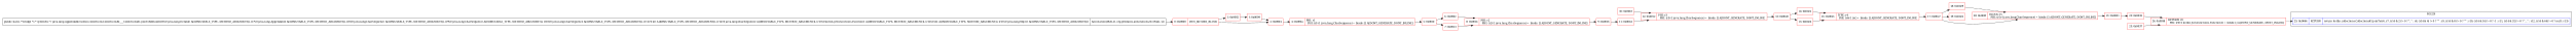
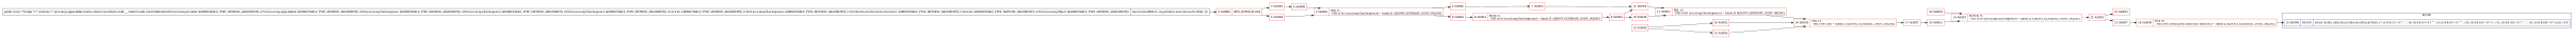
  digraph {
    fontname="Noto Serif"
    rankdir=LR
    node [color=red fontname="Noto Serif" shape=record]
    edge [fontname="Noto Serif"]
-   n1 [color=blue label="{25\:\ 0x0044|RETURN\l|return kotlin.collections.CollectionsKt.joinTo(r6, r7, (r14 & 2) != 0 ? \", \" : r8, (r14 & 4) != 0 ? \"\" : r9, (r14 & 8) != 0 ? \"\" : r10, (r14 & 16) != 0 ? \-1 : r11, (r14 & 32) != 0 ? \"...\" : r12, (r14 & 64) != 0 ? null : r13)\l}"]
-   n2 [label="{0\:\ 0x0000|MTH_RETURN_BLOCK\l}"]
+   n1 [color=blue label="{25\:\ 0x0044|BLOCK\l|return kotlin.collections.CollectionsKt.joinTo(r6, r7, (r14 & 2) != 0 ? \", \" : r8, (r14 & 4) != 0 ? \"\" : r9, (r14 & 8) != 0 ? \"\" : r10, (r14 & 16) != 0 ? \-1 : r11, (r14 & 32) != 0 ? \"...\" : r12, (r14 & 64) != 0 ? null : r13)\l}"]
+   n2 [label="{0\:\ 0x0000|MTH_ENTER_BLOCK\l}"]
    n3 [label="{1\:\ 0x0002}"]
    n4 [label="{2\:\ 0x0004}"]
    n5 [label="{3\:\ 0x0009}"]
    n6 [label="{4\:\ 0x000a|PHI: r1 \l  PHI: (r1v1 java.lang.CharSequence) =  binds: [] A[DONT_GENERATE, DONT_INLINE]\l}"]
    n7 [label="{5\:\ 0x000c}"]
    n8 [label="{6\:\ 0x000e}"]
    n9 [label="{7\:\ 0x0013}"]
-   n10 [label="{8\:\ 0x0014|PHI: r2 \l  PHI: (r2v1 java.lang.CharSequence) =  binds: [] A[DONT_GENERATE, DONT_INLINE]\l}"]
+   n10 [label="{8\:\ 0x0014|MTH: r2 \l  PHI: (r2v1 java.lang.CharSequence) =  binds: [] A[DONT_GENERATE, DONT_INLINE]\l}"]
    n11 [label="{9\:\ 0x0016}"]
    n12 [label="{10\:\ 0x0018}"]
    n13 [label="{11\:\ 0x001d}"]
    n14 [label="{12\:\ 0x001e|PHI: r3 \l  PHI: (r3v1 java.lang.CharSequence) =  binds: [] A[DONT_GENERATE, DONT_INLINE]\l}"]
    n15 [label="{13\:\ 0x0020}"]
    n16 [label="{14\:\ 0x0022}"]
    n17 [label="{15\:\ 0x0024}"]
-   n18 [label="{16\:\ 0x0025|TYPE: r4 \l  PHI: (r4v1 int) =  binds: [] A[DONT_GENERATE, DONT_INLINE]\l}"]
+   n18 [label="{16\:\ 0x0025|PHI: r4 \l  PHI: (r4v1 int) =  binds: [] A[DONT_GENERATE, DONT_INLINE]\l}"]
    n19 [label="{17\:\ 0x0027}"]
    n20 [label="{18\:\ 0x0029}"]
    n21 [label="{19\:\ 0x002e}"]
    n22 [label="{20\:\ 0x002f|BLOCK: r5 \l  PHI: (r5v1 java.lang.CharSequence) =  binds: [] A[DONT_GENERATE, DONT_INLINE]\l}"]
    n23 [label="{21\:\ 0x0031}"]
    n24 [label="{22\:\ 0x0033}"]
    n25 [label="{23\:\ 0x0037}"]
-   n26 [label="{24\:\ 0x0038|RETURN: r0 \l  PHI: (r0v1 kotlin.jvm.functions.Function1) =  binds: [] A[DONT_GENERATE, DONT_INLINE]\l}"]
+   n26 [label="{24\:\ 0x0038|PHI: r0 \l  PHI: (r0v1 kotlin.jvm.functions.Function1) =  binds: [] A[DONT_GENERATE, DONT_INLINE]\l}"]
    n27 [label="{public static \/* bridge *\/ \/* synthetic *\/ java.lang.Appendable kotlin.collections.CollectionsKt___CollectionsKt.joinTo$default((r6v0 java.lang.Iterable A[IMMUTABLE_TYPE, METHOD_ARGUMENT]), (r7v0 java.lang.Appendable A[IMMUTABLE_TYPE, METHOD_ARGUMENT]), (r8v0 java.lang.CharSequence A[IMMUTABLE_TYPE, METHOD_ARGUMENT]), (r9v0 java.lang.CharSequence A[IMMUTABLE_TYPE, METHOD_ARGUMENT]), (r10v0 java.lang.CharSequence A[IMMUTABLE_TYPE, METHOD_ARGUMENT]), (r11v0 int A[IMMUTABLE_TYPE, METHOD_ARGUMENT]), (r12v0 java.lang.CharSequence A[IMMUTABLE_TYPE, METHOD_ARGUMENT]), (r13v0 kotlin.jvm.functions.Function1 A[IMMUTABLE_TYPE, METHOD_ARGUMENT]), (r14v0 int A[IMMUTABLE_TYPE, METHOD_ARGUMENT]), (r15v0 java.lang.Object A[IMMUTABLE_TYPE, METHOD_ARGUMENT]))  | Annotation[BUILD, org.jetbrains.annotations.NotNull, \{\}]\l}" color=""]
    subgraph cluster_1 {
      label="R(1:25)"
      n1
    }
    n2 -> n3
    n2 -> n4
    n3 -> n5
    n4 -> n6
-   n5 -> n4
+   n5 -> n6
    n6 -> n7
-   n7 -> n8
+   n6 -> n8
    n7 -> n9
    n8 -> n10
-   n9 -> n10
+   n9 -> n13
    n10 -> n11
+   n11 -> n12
    n11 -> n13
    n12 -> n14
    n13 -> n14
-   n14 -> n15
+   n14 -> n18
    n15 -> n16
    n15 -> n17
    n16 -> n18
    n17 -> n18
    n18 -> n19
-   n19 -> n20
    n19 -> n21
    n20 -> n22
-   n19 -> n22
+   n21 -> n22
    n22 -> n23
    n23 -> n24
-   n24 -> n26
+   n23 -> n25
    n25 -> n26
    n26 -> n1
    n27 -> n2
  }
